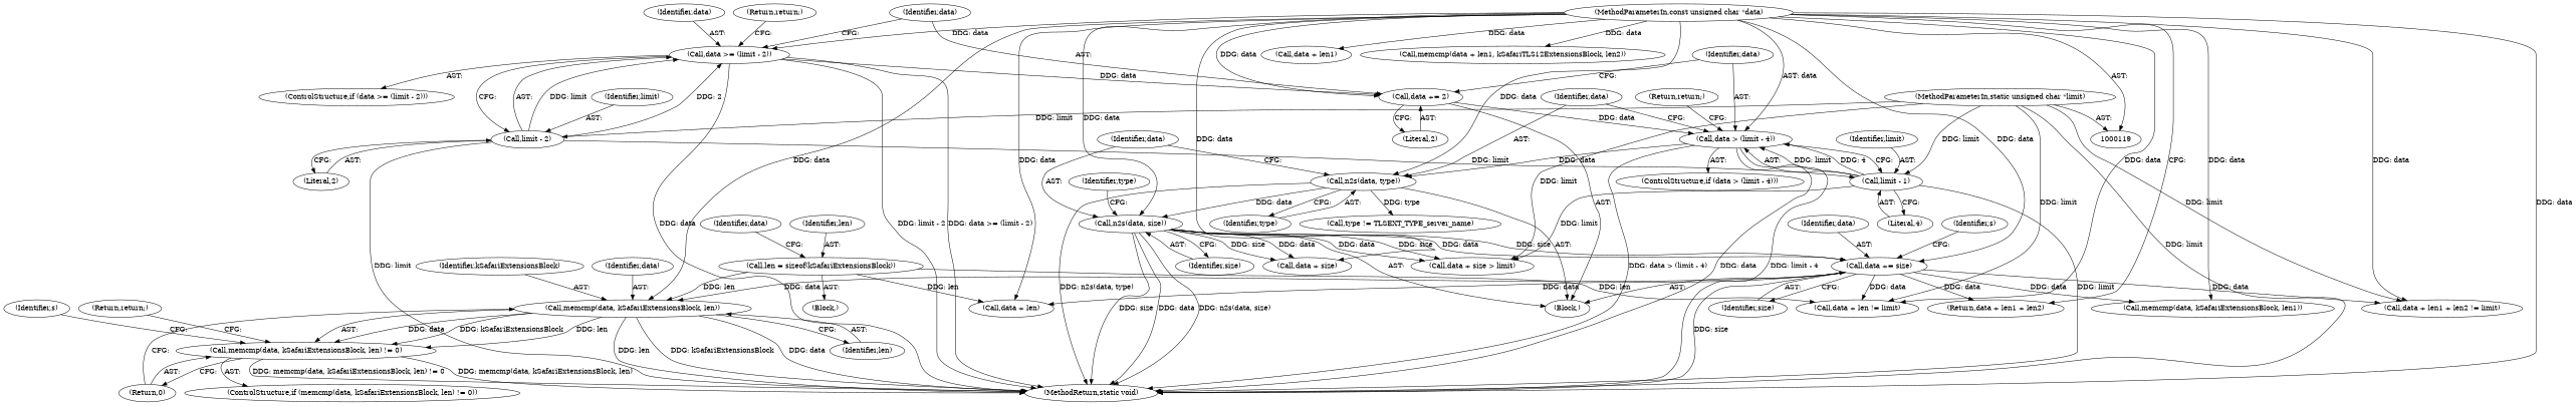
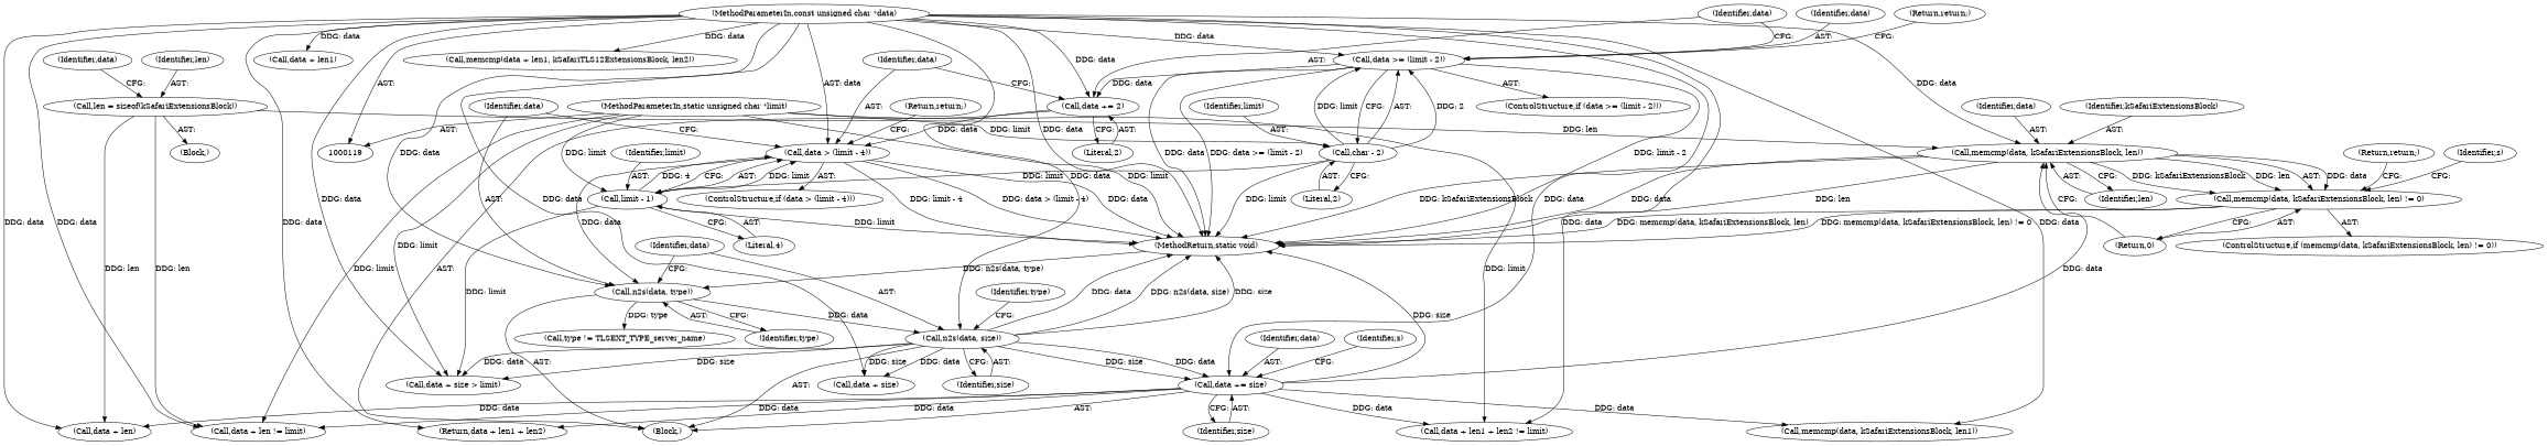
  digraph {
    n1 [label="(Call,memcmp(data, kSafariExtensionsBlock, len))"]
    n2 [label="(Call,memcmp(data, kSafariExtensionsBlock, len) != 0)"]
    n3 [label="(Identifier,len)"]
    n4 [label="(MethodReturn,static void)"]
    n5 [label="(ControlStructure,if (memcmp(data, kSafariExtensionsBlock, len) != 0))"]
    n6 [label="(Return,0)"]
    n7 [label="(MethodParameterIn,const unsigned char *data)"]
    n8 [label="(Call,data += size)"]
    n9 [label="(Call,n2s(data, size))"]
    n10 [label="(Call,n2s(data, type))"]
    n11 [label="(Call,data > (limit - 4))"]
    n12 [label="(Call,data += 2)"]
    n13 [label="(Call,data >= (limit - 2))"]
    n14 [label="(Call,data + size > limit)"]
    n15 [label="(Call,data + len1 + len2 != limit)"]
    n16 [label="(Call,data + len1)"]
    n17 [label="(Return,data + len1 + len2)"]
    n18 [label="(Call,memcmp(data, kSafariExtensionsBlock, len1))"]
    n19 [label="(Call,memcmp(data + len1, kSafariTLS12ExtensionsBlock, len2))"]
    n20 [label="(Call,data + size)"]
    n21 [label="(Call,data + len != limit)"]
    n22 [label="(Call,data + len)"]
    1000119
    n24 [label="(Block,)"]
    n25 [label="(Identifier,size)"]
    n26 [label="(Identifier,size)"]
    n27 [label="(Identifier,type)"]
    n28 [label="(Call,type != TLSEXT_TYPE_server_name)"]
    n29 [label="(Call,limit - 1)"]
    n30 [label="(ControlStructure,if (data > (limit - 4)))"]
    n31 [label="(Literal,2)"]
-   n32 [label="(Call,limit - 2)"]
+   n32 [label="(Call,char - 2)"]
    n33 [label="(ControlStructure,if (data >= (limit - 2)))"]
    n34 [label="(Literal,4)"]
    n35 [label="(Literal,2)"]
    n36 [label="(MethodParameterIn,static unsigned char *limit)"]
    n37 [label="(Call,len = sizeof(kSafariExtensionsBlock))"]
    n38 [label="(Block,)"]
    n39 [label="(Identifier,data)"]
    n40 [label="(Identifier,limit)"]
    n41 [label="(Identifier,data)"]
    n42 [label="(Identifier,type)"]
    n43 [label="(Identifier,kSafariExtensionsBlock)"]
    n44 [label="(Identifier,data)"]
    n45 [label="(Identifier,data)"]
    n46 [label="(Identifier,data)"]
    n47 [label="(Identifier,s)"]
    n48 [label="(Return,return;)"]
    n49 [label="(Return,return;)"]
    n50 [label="(Identifier,data)"]
    n51 [label="(Identifier,limit)"]
    n52 [label="(Identifier,s)"]
    n53 [label="(Identifier,data)"]
    n54 [label="(Identifier,data)"]
    n55 [label="(Identifier,len)"]
    n56 [label="(Return,return;)"]
    n1 -> n2 [label="AST: "]
    n1 -> n2 [label="DDG: data"]
    n1 -> n2 [label="DDG: kSafariExtensionsBlock"]
    n1 -> n2 [label="DDG: len"]
    n1 -> n3 [label="CFG: "]
    n1 -> n4 [label="DDG: kSafariExtensionsBlock"]
    n1 -> n4 [label="DDG: data"]
    n1 -> n4 [label="DDG: len"]
    n2 -> n4 [label="DDG: memcmp(data, kSafariExtensionsBlock, len)"]
    n2 -> n4 [label="DDG: memcmp(data, kSafariExtensionsBlock, len) != 0"]
    n2 -> n5 [label="AST: "]
    n2 -> n6 [label="CFG: "]
    n3 -> n1 [label="AST: "]
    n6 -> n1 [label="CFG: "]
    n6 -> n2 [label="AST: "]
    n7 -> n1 [label="DDG: data"]
    n7 -> n4 [label="DDG: data"]
    n7 -> n8 [label="DDG: data"]
    n7 -> n9 [label="DDG: data"]
    n7 -> n10 [label="DDG: data"]
    n7 -> n11 [label="AST: data"]
    n7 -> n12 [label="DDG: data"]
    n7 -> n13 [label="DDG: data"]
+   n7 -> n14 [label="DDG: data"]
    n7 -> n15 [label="DDG: data"]
    n7 -> n16 [label="DDG: data"]
-   n7 -> n17 [label="CFG: "]
+   n7 -> n17 [label="DDG: data"]
    n7 -> n18 [label="DDG: data"]
    n7 -> n19 [label="DDG: data"]
    n7 -> n20 [label="DDG: data"]
    n7 -> n21 [label="DDG: data"]
    n7 -> n22 [label="DDG: data"]
    n7 -> 1000119 [label="AST: "]
    n8 -> n1 [label="DDG: data"]
    n8 -> n4 [label="DDG: size"]
    n8 -> n15 [label="DDG: data"]
    n8 -> n17 [label="DDG: data"]
    n8 -> n18 [label="DDG: data"]
    n8 -> n21 [label="DDG: data"]
    n8 -> n22 [label="DDG: data"]
    n8 -> n24 [label="AST: "]
    n8 -> n25 [label="CFG: "]
    n9 -> n4 [label="DDG: data"]
    n9 -> n4 [label="DDG: n2s(data, size)"]
    n9 -> n4 [label="DDG: size"]
    n9 -> n8 [label="DDG: size"]
    n9 -> n8 [label="DDG: data"]
    n9 -> n14 [label="DDG: data"]
    n9 -> n14 [label="DDG: size"]
    n9 -> n20 [label="DDG: data"]
    n9 -> n20 [label="DDG: size"]
    n9 -> n24 [label="AST: "]
    n9 -> n26 [label="CFG: "]
-   n10 -> n4 [label="DDG: n2s(data, type)"]
+   n4 -> n10 [label="DDG: n2s(data, type)"]
    n10 -> n9 [label="DDG: data"]
    n10 -> n24 [label="AST: "]
    n10 -> n27 [label="CFG: "]
    n10 -> n28 [label="DDG: type"]
    n11 -> n4 [label="DDG: limit - 4"]
    n11 -> n4 [label="DDG: data > (limit - 4)"]
    n11 -> n4 [label="DDG: data"]
    n11 -> n10 [label="DDG: data"]
    n11 -> n29 [label="CFG: "]
    n11 -> n30 [label="AST: "]
    n12 -> n11 [label="DDG: data"]
    n12 -> n24 [label="AST: "]
    n12 -> n31 [label="CFG: "]
    n13 -> n4 [label="DDG: data"]
    n13 -> n4 [label="DDG: data >= (limit - 2)"]
    n13 -> n4 [label="DDG: limit - 2"]
    n13 -> n12 [label="DDG: data"]
    n13 -> n32 [label="CFG: "]
    n13 -> n33 [label="AST: "]
    n25 -> n8 [label="AST: "]
    n26 -> n9 [label="AST: "]
    n27 -> n10 [label="AST: "]
    n29 -> n4 [label="DDG: limit"]
    n29 -> n11 [label="AST: "]
    n29 -> n11 [label="DDG: limit"]
    n29 -> n11 [label="DDG: 4"]
    n29 -> n14 [label="DDG: limit"]
    n29 -> n34 [label="CFG: "]
    n31 -> n12 [label="AST: "]
    n32 -> n4 [label="DDG: limit"]
    n32 -> n13 [label="AST: "]
    n32 -> n13 [label="DDG: limit"]
    n32 -> n13 [label="DDG: 2"]
    n32 -> n29 [label="DDG: limit"]
    n32 -> n35 [label="CFG: "]
    n34 -> n29 [label="AST: "]
    n35 -> n32 [label="AST: "]
    n36 -> n4 [label="DDG: limit"]
    n36 -> n14 [label="DDG: limit"]
    n36 -> n15 [label="DDG: limit"]
    n36 -> n21 [label="DDG: limit"]
    n36 -> 1000119 [label="AST: "]
    n36 -> n29 [label="DDG: limit"]
    n36 -> n32 [label="DDG: limit"]
    n37 -> n1 [label="DDG: len"]
    n37 -> n21 [label="DDG: len"]
    n37 -> n22 [label="DDG: len"]
    n37 -> n38 [label="AST: "]
    n39 -> n1 [label="AST: "]
    n40 -> n29 [label="AST: "]
    n41 -> n11 [label="AST: "]
    n41 -> n12 [label="CFG: "]
    n42 -> n9 [label="CFG: "]
    n43 -> n1 [label="AST: "]
    n44 -> n12 [label="AST: "]
    n44 -> n13 [label="CFG: "]
    n45 -> n8 [label="AST: "]
    n46 -> n37 [label="CFG: "]
    n47 -> n8 [label="CFG: "]
    n48 -> n13 [label="CFG: "]
    n49 -> n2 [label="CFG: "]
    n50 -> n9 [label="AST: "]
    n50 -> n10 [label="CFG: "]
    n51 -> n32 [label="AST: "]
    n52 -> n2 [label="CFG: "]
    n53 -> n10 [label="AST: "]
    n53 -> n11 [label="CFG: "]
    n54 -> n13 [label="AST: "]
    n55 -> n37 [label="AST: "]
    n56 -> n11 [label="CFG: "]
  }
